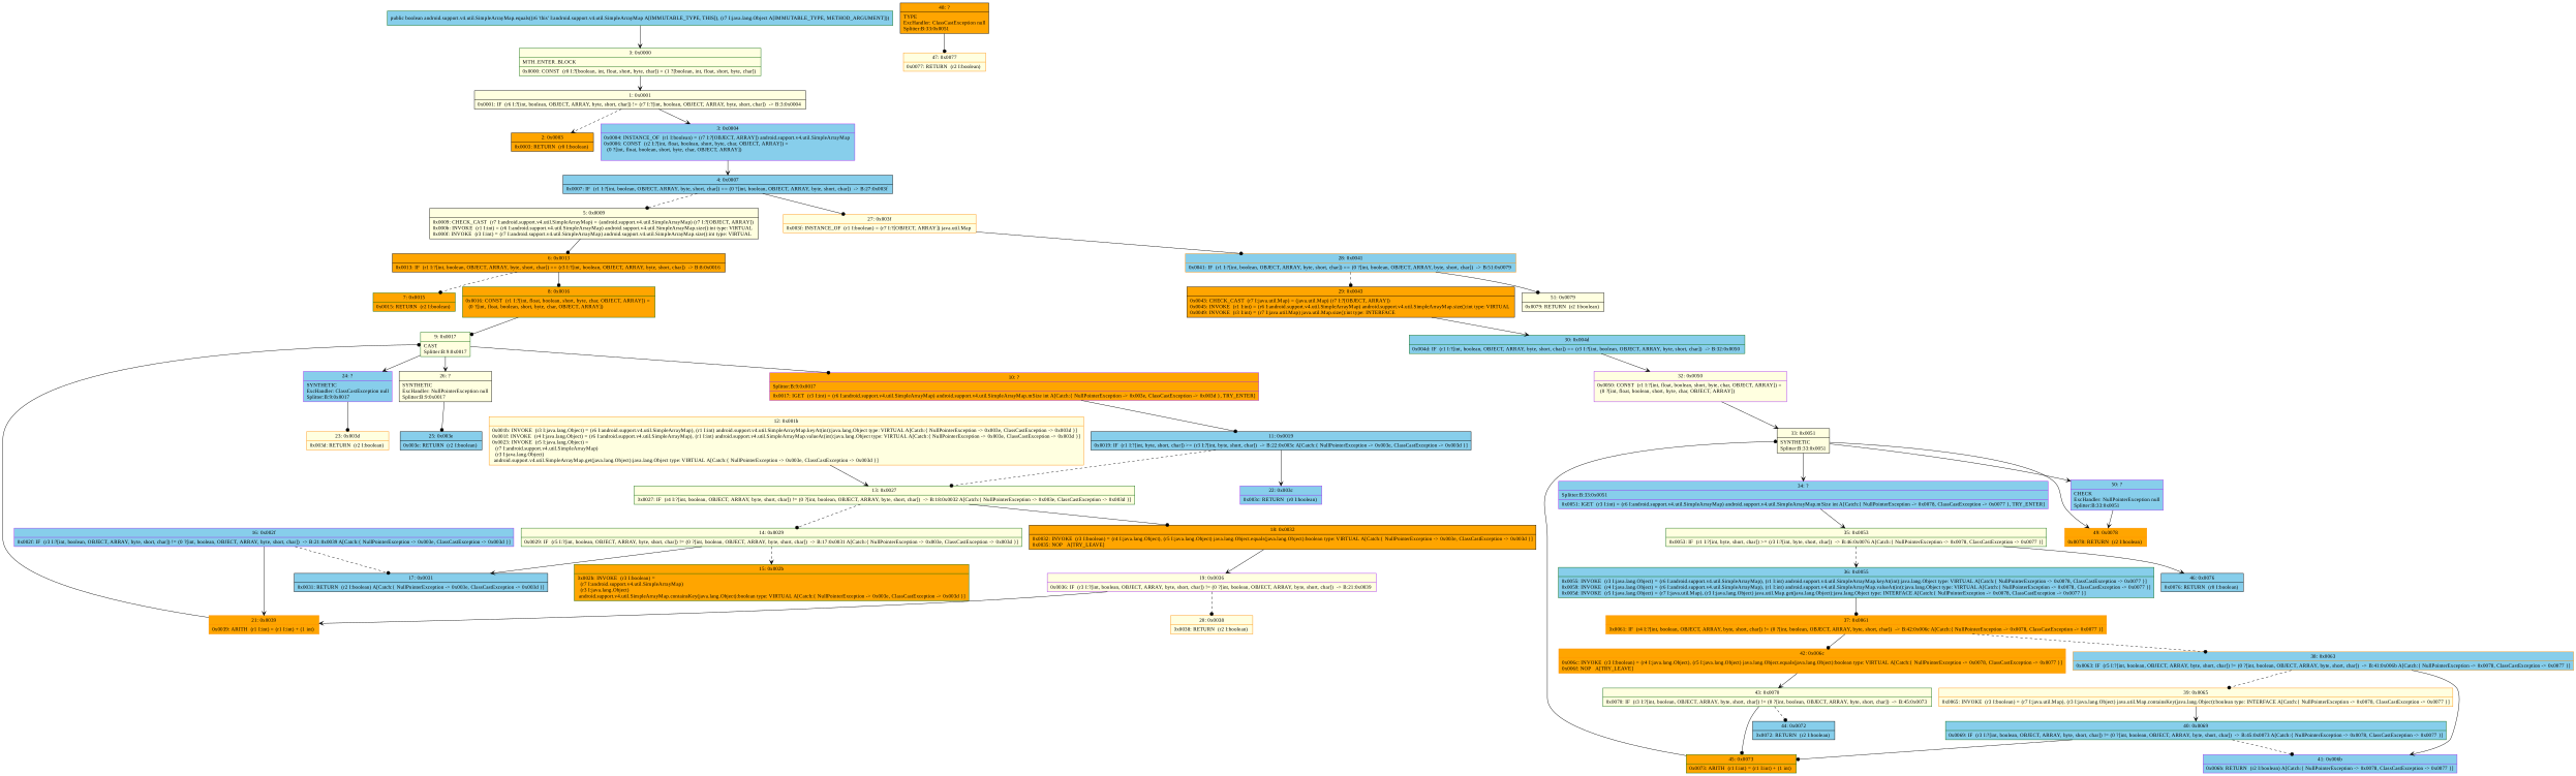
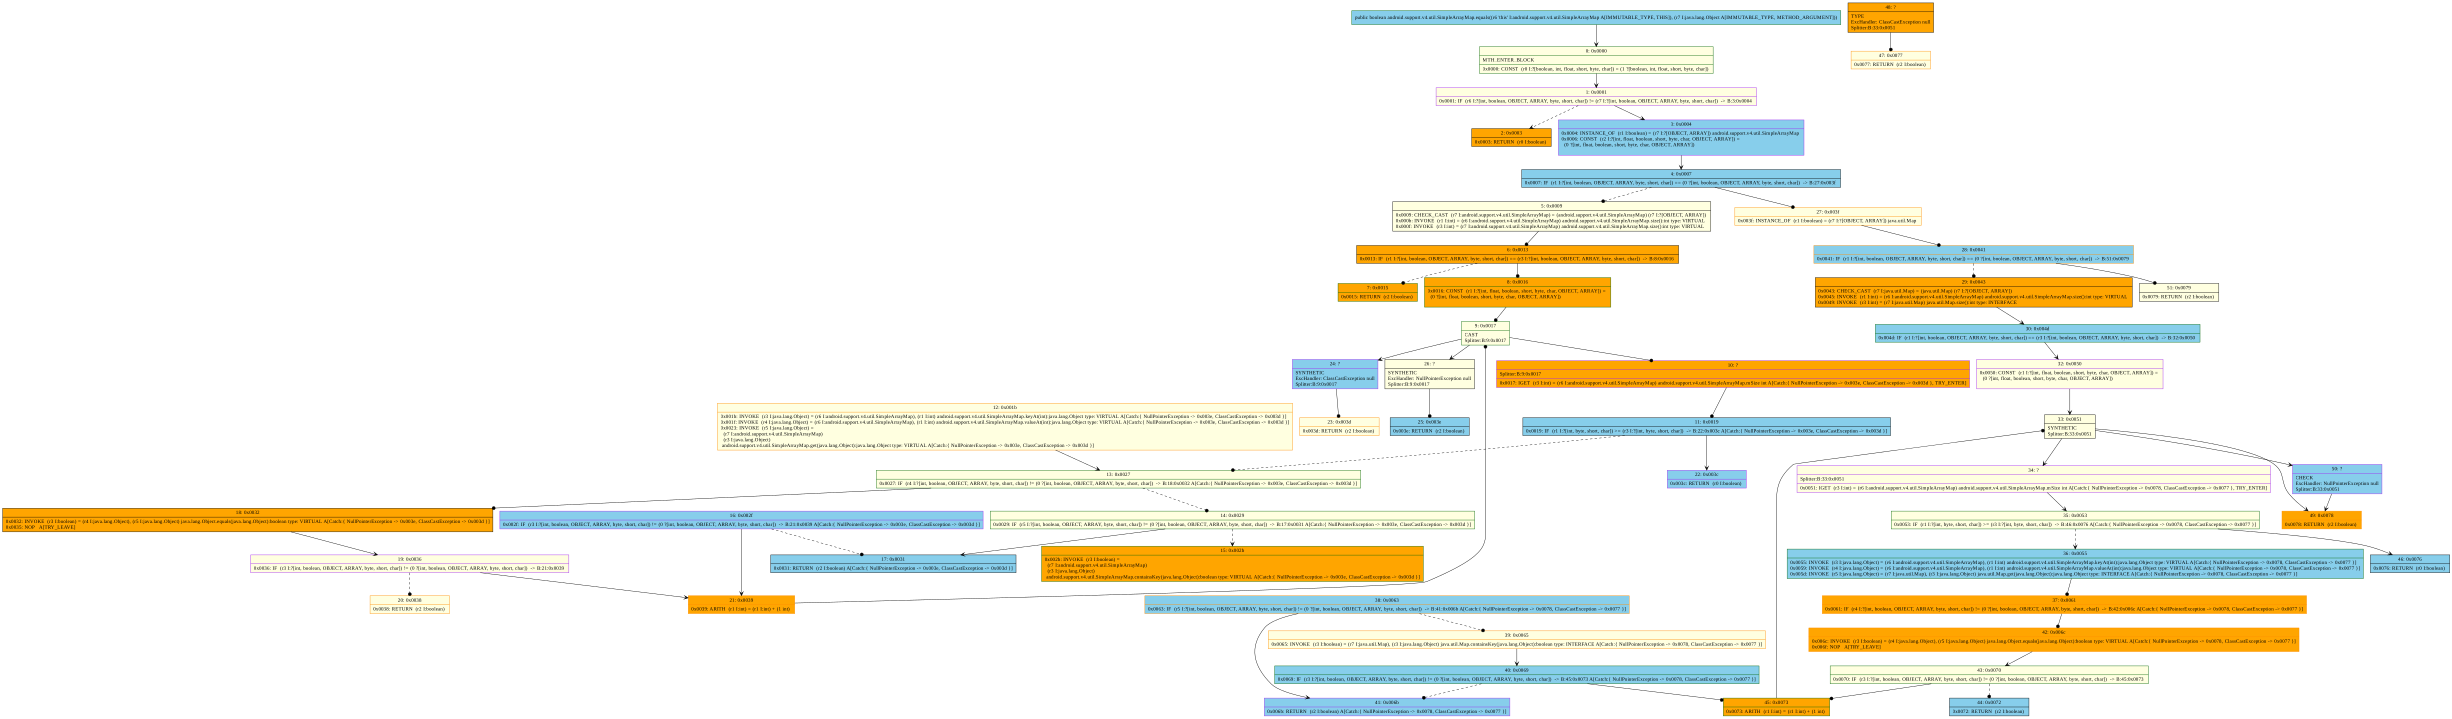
  digraph {
    fontname="Liberation Serif"
    node [color=black fillcolor=lightyellow fontname="Liberation Serif" shape=record style=filled]
    edge [arrowhead=dot fontname="Liberation Serif"]
    n1 [color=darkgreen label="{0\:\ 0x0000|MTH_ENTER_BLOCK\l|0x0000: CONST  (r0 I:?[boolean, int, float, short, byte, char]) = (1 ?[boolean, int, float, short, byte, char]) \l}"]
-   n2 [label="{1\:\ 0x0001|0x0001: IF  (r6 I:?[int, boolean, OBJECT, ARRAY, byte, short, char]) != (r7 I:?[int, boolean, OBJECT, ARRAY, byte, short, char])  \-\> B:3:0x0004 \l}"]
+   n2 [color=purple label="{1\:\ 0x0001|0x0001: IF  (r6 I:?[int, boolean, OBJECT, ARRAY, byte, short, char]) != (r7 I:?[int, boolean, OBJECT, ARRAY, byte, short, char])  \-\> B:3:0x0004 \l}"]
    n3 [fillcolor=orange label="{2\:\ 0x0003|0x0003: RETURN  (r0 I:boolean) \l}"]
    n4 [color=purple fillcolor=skyblue label="{3\:\ 0x0004|0x0004: INSTANCE_OF  (r1 I:boolean) = (r7 I:?[OBJECT, ARRAY]) android.support.v4.util.SimpleArrayMap \l0x0006: CONST  (r2 I:?[int, float, boolean, short, byte, char, OBJECT, ARRAY]) = \l  (0 ?[int, float, boolean, short, byte, char, OBJECT, ARRAY])\l \l}"]
    n5 [fillcolor=skyblue label="{4\:\ 0x0007|0x0007: IF  (r1 I:?[int, boolean, OBJECT, ARRAY, byte, short, char]) == (0 ?[int, boolean, OBJECT, ARRAY, byte, short, char])  \-\> B:27:0x003f \l}"]
    n6 [label="{5\:\ 0x0009|0x0009: CHECK_CAST  (r7 I:android.support.v4.util.SimpleArrayMap) = (android.support.v4.util.SimpleArrayMap) (r7 I:?[OBJECT, ARRAY]) \l0x000b: INVOKE  (r1 I:int) = (r6 I:android.support.v4.util.SimpleArrayMap) android.support.v4.util.SimpleArrayMap.size():int type: VIRTUAL \l0x000f: INVOKE  (r3 I:int) = (r7 I:android.support.v4.util.SimpleArrayMap) android.support.v4.util.SimpleArrayMap.size():int type: VIRTUAL \l}"]
    n7 [color=darkorange label="{27\:\ 0x003f|0x003f: INSTANCE_OF  (r1 I:boolean) = (r7 I:?[OBJECT, ARRAY]) java.util.Map \l}"]
    n8 [fillcolor=orange label="{6\:\ 0x0013|0x0013: IF  (r1 I:?[int, boolean, OBJECT, ARRAY, byte, short, char]) == (r3 I:?[int, boolean, OBJECT, ARRAY, byte, short, char])  \-\> B:8:0x0016 \l}"]
    n9 [color=darkorange fillcolor=skyblue label="{28\:\ 0x0041|0x0041: IF  (r1 I:?[int, boolean, OBJECT, ARRAY, byte, short, char]) == (0 ?[int, boolean, OBJECT, ARRAY, byte, short, char])  \-\> B:51:0x0079 \l}"]
    n10 [color=darkgreen fillcolor=orange label="{7\:\ 0x0015|0x0015: RETURN  (r2 I:boolean) \l}"]
    n11 [color=darkgreen fillcolor=orange label="{8\:\ 0x0016|0x0016: CONST  (r1 I:?[int, float, boolean, short, byte, char, OBJECT, ARRAY]) = \l  (0 ?[int, float, boolean, short, byte, char, OBJECT, ARRAY])\l \l}"]
    n12 [color=darkgreen label="{9\:\ 0x0017|CAST\lSplitter:B:9:0x0017\l}"]
    n13 [color=purple fillcolor=orange label="{10\:\ ?|Splitter:B:9:0x0017\l|0x0017: IGET  (r3 I:int) = (r6 I:android.support.v4.util.SimpleArrayMap) android.support.v4.util.SimpleArrayMap.mSize int A[Catch:\{ NullPointerException \-\> 0x003e, ClassCastException \-\> 0x003d \}, TRY_ENTER]\l}"]
    n14 [color=purple fillcolor=skyblue label="{24\:\ ?|SYNTHETIC\lExcHandler: ClassCastException null\lSplitter:B:9:0x0017\l}"]
    n15 [label="{26\:\ ?|SYNTHETIC\lExcHandler: NullPointerException null\lSplitter:B:9:0x0017\l}"]
    n16 [fillcolor=skyblue label="{11\:\ 0x0019|0x0019: IF  (r1 I:?[int, byte, short, char]) \>= (r3 I:?[int, byte, short, char])  \-\> B:22:0x003c A[Catch:\{ NullPointerException \-\> 0x003e, ClassCastException \-\> 0x003d \}]\l}"]
    n17 [color=darkorange label="{23\:\ 0x003d|0x003d: RETURN  (r2 I:boolean) \l}"]
    n18 [fillcolor=skyblue label="{25\:\ 0x003e|0x003e: RETURN  (r2 I:boolean) \l}"]
    n19 [color=purple fillcolor=skyblue label="{22\:\ 0x003c|0x003c: RETURN  (r0 I:boolean) \l}"]
    n20 [color=darkgreen label="{13\:\ 0x0027|0x0027: IF  (r4 I:?[int, boolean, OBJECT, ARRAY, byte, short, char]) != (0 ?[int, boolean, OBJECT, ARRAY, byte, short, char])  \-\> B:18:0x0032 A[Catch:\{ NullPointerException \-\> 0x003e, ClassCastException \-\> 0x003d \}]\l}"]
    n21 [color=darkorange label="{12\:\ 0x001b|0x001b: INVOKE  (r3 I:java.lang.Object) = (r6 I:android.support.v4.util.SimpleArrayMap), (r1 I:int) android.support.v4.util.SimpleArrayMap.keyAt(int):java.lang.Object type: VIRTUAL A[Catch:\{ NullPointerException \-\> 0x003e, ClassCastException \-\> 0x003d \}]\l0x001f: INVOKE  (r4 I:java.lang.Object) = (r6 I:android.support.v4.util.SimpleArrayMap), (r1 I:int) android.support.v4.util.SimpleArrayMap.valueAt(int):java.lang.Object type: VIRTUAL A[Catch:\{ NullPointerException \-\> 0x003e, ClassCastException \-\> 0x003d \}]\l0x0023: INVOKE  (r5 I:java.lang.Object) = \l  (r7 I:android.support.v4.util.SimpleArrayMap)\l  (r3 I:java.lang.Object)\l android.support.v4.util.SimpleArrayMap.get(java.lang.Object):java.lang.Object type: VIRTUAL A[Catch:\{ NullPointerException \-\> 0x003e, ClassCastException \-\> 0x003d \}]\l}"]
    n22 [color=darkgreen label="{14\:\ 0x0029|0x0029: IF  (r5 I:?[int, boolean, OBJECT, ARRAY, byte, short, char]) != (0 ?[int, boolean, OBJECT, ARRAY, byte, short, char])  \-\> B:17:0x0031 A[Catch:\{ NullPointerException \-\> 0x003e, ClassCastException \-\> 0x003d \}]\l}"]
    n23 [fillcolor=orange label="{18\:\ 0x0032|0x0032: INVOKE  (r3 I:boolean) = (r4 I:java.lang.Object), (r5 I:java.lang.Object) java.lang.Object.equals(java.lang.Object):boolean type: VIRTUAL A[Catch:\{ NullPointerException \-\> 0x003e, ClassCastException \-\> 0x003d \}]\l0x0035: NOP   A[TRY_LEAVE]\l}"]
    n24 [color=darkgreen fillcolor=orange label="{15\:\ 0x002b|0x002b: INVOKE  (r3 I:boolean) = \l  (r7 I:android.support.v4.util.SimpleArrayMap)\l  (r3 I:java.lang.Object)\l android.support.v4.util.SimpleArrayMap.containsKey(java.lang.Object):boolean type: VIRTUAL A[Catch:\{ NullPointerException \-\> 0x003e, ClassCastException \-\> 0x003d \}]\l}"]
    n25 [fillcolor=skyblue label="{17\:\ 0x0031|0x0031: RETURN  (r2 I:boolean) A[Catch:\{ NullPointerException \-\> 0x003e, ClassCastException \-\> 0x003d \}]\l}"]
    n26 [color=purple label="{19\:\ 0x0036|0x0036: IF  (r3 I:?[int, boolean, OBJECT, ARRAY, byte, short, char]) != (0 ?[int, boolean, OBJECT, ARRAY, byte, short, char])  \-\> B:21:0x0039 \l}"]
    n27 [color=purple fillcolor=skyblue label="{16\:\ 0x002f|0x002f: IF  (r3 I:?[int, boolean, OBJECT, ARRAY, byte, short, char]) != (0 ?[int, boolean, OBJECT, ARRAY, byte, short, char])  \-\> B:21:0x0039 A[Catch:\{ NullPointerException \-\> 0x003e, ClassCastException \-\> 0x003d \}]\l}"]
    n28 [color=darkorange fillcolor=orange label="{21\:\ 0x0039|0x0039: ARITH  (r1 I:int) = (r1 I:int) + (1 int) \l}"]
    n29 [color=darkorange label="{20\:\ 0x0038|0x0038: RETURN  (r2 I:boolean) \l}"]
    n30 [fillcolor=orange label="{29\:\ 0x0043|0x0043: CHECK_CAST  (r7 I:java.util.Map) = (java.util.Map) (r7 I:?[OBJECT, ARRAY]) \l0x0045: INVOKE  (r1 I:int) = (r6 I:android.support.v4.util.SimpleArrayMap) android.support.v4.util.SimpleArrayMap.size():int type: VIRTUAL \l0x0049: INVOKE  (r3 I:int) = (r7 I:java.util.Map) java.util.Map.size():int type: INTERFACE \l}"]
    n31 [label="{51\:\ 0x0079|0x0079: RETURN  (r2 I:boolean) \l}"]
    n32 [color=darkgreen fillcolor=skyblue label="{30\:\ 0x004d|0x004d: IF  (r1 I:?[int, boolean, OBJECT, ARRAY, byte, short, char]) == (r3 I:?[int, boolean, OBJECT, ARRAY, byte, short, char])  \-\> B:32:0x0050 \l}"]
    n33 [color=purple label="{32\:\ 0x0050|0x0050: CONST  (r1 I:?[int, float, boolean, short, byte, char, OBJECT, ARRAY]) = \l  (0 ?[int, float, boolean, short, byte, char, OBJECT, ARRAY])\l \l}"]
    n34 [label="{33\:\ 0x0051|SYNTHETIC\lSplitter:B:33:0x0051\l}"]
-   n35 [color=purple fillcolor=skyblue label="{34\:\ ?|Splitter:B:33:0x0051\l|0x0051: IGET  (r3 I:int) = (r6 I:android.support.v4.util.SimpleArrayMap) android.support.v4.util.SimpleArrayMap.mSize int A[Catch:\{ NullPointerException \-\> 0x0078, ClassCastException \-\> 0x0077 \}, TRY_ENTER]\l}"]
+   n35 [color=purple label="{34\:\ ?|Splitter:B:33:0x0051\l|0x0051: IGET  (r3 I:int) = (r6 I:android.support.v4.util.SimpleArrayMap) android.support.v4.util.SimpleArrayMap.mSize int A[Catch:\{ NullPointerException \-\> 0x0078, ClassCastException \-\> 0x0077 \}, TRY_ENTER]\l}"]
    n36 [color=purple fillcolor=skyblue label="{50\:\ ?|CHECK\lExcHandler: NullPointerException null\lSplitter:B:33:0x0051\l}"]
    n37 [color=darkorange fillcolor=orange label="{49\:\ 0x0078|0x0078: RETURN  (r2 I:boolean) \l}"]
    n38 [color=darkgreen label="{35\:\ 0x0053|0x0053: IF  (r1 I:?[int, byte, short, char]) \>= (r3 I:?[int, byte, short, char])  \-\> B:46:0x0076 A[Catch:\{ NullPointerException \-\> 0x0078, ClassCastException \-\> 0x0077 \}]\l}"]
    n39 [fillcolor=orange label="{48\:\ ?|TYPE\lExcHandler: ClassCastException null\lSplitter:B:33:0x0051\l}"]
    n40 [color=darkorange label="{47\:\ 0x0077|0x0077: RETURN  (r2 I:boolean) \l}"]
    n41 [color=darkgreen fillcolor=skyblue label="{36\:\ 0x0055|0x0055: INVOKE  (r3 I:java.lang.Object) = (r6 I:android.support.v4.util.SimpleArrayMap), (r1 I:int) android.support.v4.util.SimpleArrayMap.keyAt(int):java.lang.Object type: VIRTUAL A[Catch:\{ NullPointerException \-\> 0x0078, ClassCastException \-\> 0x0077 \}]\l0x0059: INVOKE  (r4 I:java.lang.Object) = (r6 I:android.support.v4.util.SimpleArrayMap), (r1 I:int) android.support.v4.util.SimpleArrayMap.valueAt(int):java.lang.Object type: VIRTUAL A[Catch:\{ NullPointerException \-\> 0x0078, ClassCastException \-\> 0x0077 \}]\l0x005d: INVOKE  (r5 I:java.lang.Object) = (r7 I:java.util.Map), (r3 I:java.lang.Object) java.util.Map.get(java.lang.Object):java.lang.Object type: INTERFACE A[Catch:\{ NullPointerException \-\> 0x0078, ClassCastException \-\> 0x0077 \}]\l}"]
    n42 [fillcolor=skyblue label="{46\:\ 0x0076|0x0076: RETURN  (r0 I:boolean) \l}"]
    n43 [color=darkorange fillcolor=orange label="{37\:\ 0x0061|0x0061: IF  (r4 I:?[int, boolean, OBJECT, ARRAY, byte, short, char]) != (0 ?[int, boolean, OBJECT, ARRAY, byte, short, char])  \-\> B:42:0x006c A[Catch:\{ NullPointerException \-\> 0x0078, ClassCastException \-\> 0x0077 \}]\l}"]
    n44 [color=darkorange fillcolor=skyblue label="{38\:\ 0x0063|0x0063: IF  (r5 I:?[int, boolean, OBJECT, ARRAY, byte, short, char]) != (0 ?[int, boolean, OBJECT, ARRAY, byte, short, char])  \-\> B:41:0x006b A[Catch:\{ NullPointerException \-\> 0x0078, ClassCastException \-\> 0x0077 \}]\l}"]
    n45 [color=darkorange fillcolor=orange label="{42\:\ 0x006c|0x006c: INVOKE  (r3 I:boolean) = (r4 I:java.lang.Object), (r5 I:java.lang.Object) java.lang.Object.equals(java.lang.Object):boolean type: VIRTUAL A[Catch:\{ NullPointerException \-\> 0x0078, ClassCastException \-\> 0x0077 \}]\l0x006f: NOP   A[TRY_LEAVE]\l}"]
    n46 [color=darkorange label="{39\:\ 0x0065|0x0065: INVOKE  (r3 I:boolean) = (r7 I:java.util.Map), (r3 I:java.lang.Object) java.util.Map.containsKey(java.lang.Object):boolean type: INTERFACE A[Catch:\{ NullPointerException \-\> 0x0078, ClassCastException \-\> 0x0077 \}]\l}"]
    n47 [color=purple fillcolor=skyblue label="{41\:\ 0x006b|0x006b: RETURN  (r2 I:boolean) A[Catch:\{ NullPointerException \-\> 0x0078, ClassCastException \-\> 0x0077 \}]\l}"]
    n48 [color=darkgreen label="{43\:\ 0x0070|0x0070: IF  (r3 I:?[int, boolean, OBJECT, ARRAY, byte, short, char]) != (0 ?[int, boolean, OBJECT, ARRAY, byte, short, char])  \-\> B:45:0x0073 \l}"]
    n49 [color=darkgreen fillcolor=skyblue label="{40\:\ 0x0069|0x0069: IF  (r3 I:?[int, boolean, OBJECT, ARRAY, byte, short, char]) != (0 ?[int, boolean, OBJECT, ARRAY, byte, short, char])  \-\> B:45:0x0073 A[Catch:\{ NullPointerException \-\> 0x0078, ClassCastException \-\> 0x0077 \}]\l}"]
    n50 [color=darkgreen fillcolor=orange label="{45\:\ 0x0073|0x0073: ARITH  (r1 I:int) = (r1 I:int) + (1 int) \l}"]
    n51 [fillcolor=skyblue label="{44\:\ 0x0072|0x0072: RETURN  (r2 I:boolean) \l}"]
    n52 [color=darkgreen fillcolor=skyblue label="{public boolean android.support.v4.util.SimpleArrayMap.equals((r6 'this' I:android.support.v4.util.SimpleArrayMap A[IMMUTABLE_TYPE, THIS]), (r7 I:java.lang.Object A[IMMUTABLE_TYPE, METHOD_ARGUMENT])) }"]
    n1 -> n2 [arrowhead=vee]
    n2 -> n3 [arrowhead=vee style=dashed]
    n2 -> n4 [arrowhead=vee]
    n4 -> n5 [arrowhead=vee]
    n5 -> n6 [style=dashed]
    n5 -> n7
    n6 -> n8
    n7 -> n9
    n8 -> n10 [style=dashed]
    n8 -> n11
    n9 -> n30 [style=dashed]
    n9 -> n31
    n11 -> n12
    n12 -> n13
    n12 -> n14 [arrowhead=vee]
    n12 -> n15 [arrowhead=vee]
    n13 -> n16
    n14 -> n17
    n15 -> n18
    n16 -> n19 [arrowhead=vee]
    n16 -> n20 [style=dashed]
    n20 -> n22 [style=dashed]
    n20 -> n23
    n21 -> n20 [arrowhead=vee]
    n22 -> n24 [arrowhead=vee style=dashed]
    n22 -> n25 [arrowhead=vee]
    n23 -> n26 [arrowhead=vee]
    n26 -> n28 [arrowhead=vee]
    n26 -> n29 [style=dashed]
    n27 -> n25 [style=dashed]
    n27 -> n28 [arrowhead=vee]
    n28 -> n12
    n30 -> n32 [arrowhead=vee]
    n32 -> n33 [arrowhead=vee]
    n33 -> n34 [arrowhead=vee]
    n34 -> n35 [arrowhead=vee]
    n34 -> n36 [arrowhead=vee]
    n34 -> n37 [arrowhead=vee]
    n35 -> n38 [arrowhead=vee]
    n36 -> n37 [arrowhead=vee]
    n38 -> n41 [arrowhead=vee style=dashed]
    n38 -> n42 [arrowhead=vee]
    n39 -> n40
    n41 -> n43
-   n43 -> n44 [style=dashed]
    n43 -> n45
    n44 -> n46 [style=dashed]
    n44 -> n47 [arrowhead=vee]
    n45 -> n48 [arrowhead=vee]
    n46 -> n49 [arrowhead=vee]
    n48 -> n50
    n48 -> n51 [style=dashed]
    n49 -> n47 [style=dashed]
    n49 -> n50
    n50 -> n34
    n52 -> n1 [arrowhead=vee]
  }
